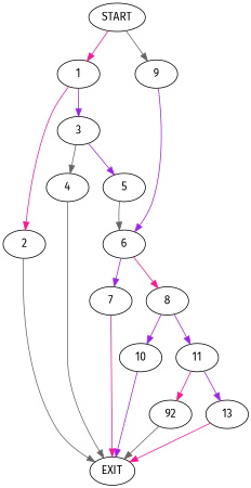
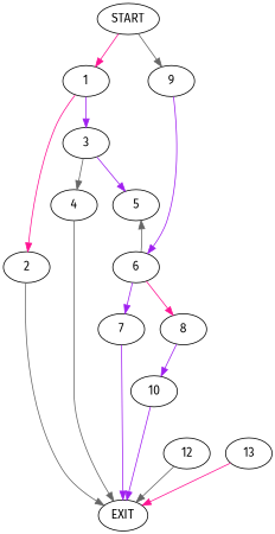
  digraph {
    fontname="Fira Sans"
    node [fontname="Fira Sans"]
    edge [color=purple fontname="Fira Sans"]
    n1 [label=START]
    1
    9
    2
    3
    6
    n7 [label=EXIT]
    4
    5
    7
    8
    10
-   11
-   12 [label=92]
+   12
    13
    n1 -> 1 [color=deeppink]
    n1 -> 9 [color=gray40]
    1 -> 2 [color=deeppink]
    1 -> 3
    9 -> 6
    2 -> n7 [color=gray40]
    3 -> 4 [color=gray40]
    3 -> 5
    6 -> 7
    6 -> 8 [color=deeppink]
    4 -> n7 [color=gray40]
-   5 -> 6 [color=gray40]
-   7 -> n7 [color=deeppink]
+   6 -> 5 [color=gray40]
+   7 -> n7
    8 -> 10
-   8 -> 11
    10 -> n7
-   11 -> 12 [color=deeppink]
-   11 -> 13
    12 -> n7 [color=gray40]
    13 -> n7 [color=deeppink]
  }
